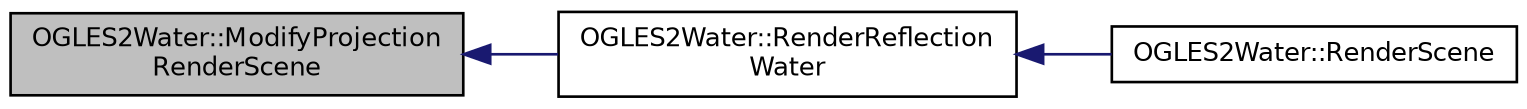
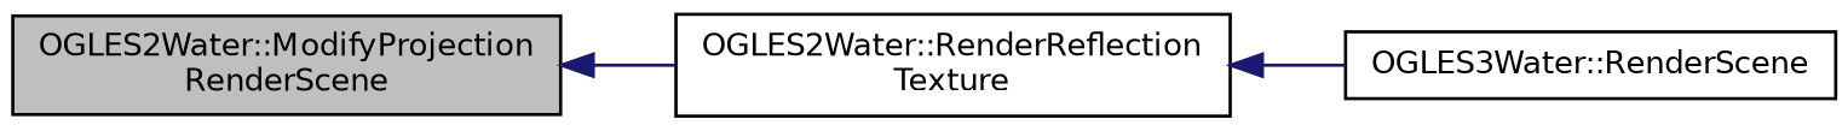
  digraph {
    rankdir=LR
    node [color=black fillcolor=white fontname=Helvetica fontsize=10 shape=record style=filled]
    edge [color=midnightblue dir=back fontname=Helvetica fontsize=10 labelfontname=Helvetica labelfontsize=10 style=solid]
    n1 [fillcolor=grey75 fontcolor=black height=0.2 label="OGLES2Water::ModifyProjection\lRenderScene" width=0.4]
-   n2 [height=0.2 label="OGLES2Water::RenderReflection\lWater" width=0.4]
-   n3 [height=0.2 label="OGLES2Water::RenderScene" width=0.4]
+   n2 [height=0.2 label="OGLES2Water::RenderReflection\lTexture" width=0.4]
+   n3 [height=0.2 label="OGLES3Water::RenderScene" width=0.4]
    n1 -> n2
    n2 -> n3
  }
